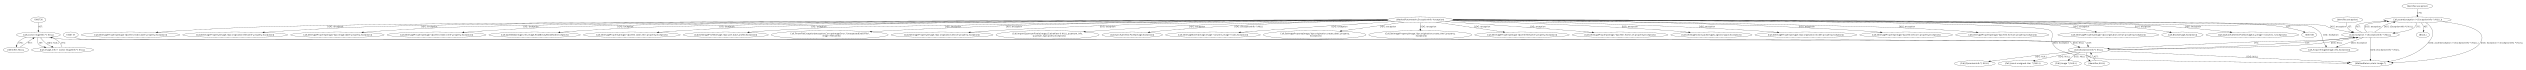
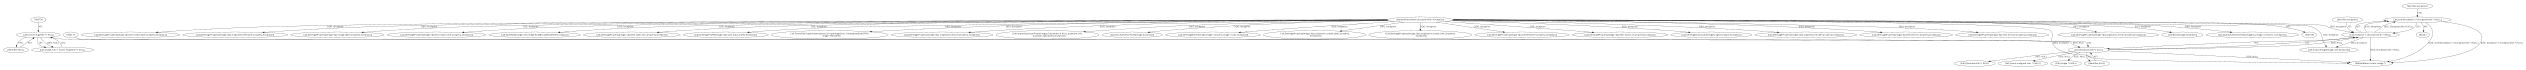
  digraph {
    fontname="Open Sans"
    node [fontname="Open Sans"]
    edge [fontname="Open Sans"]
    n1 [label="(Call,assert(exception != (ExceptionInfo *) NULL))"]
    n2 [label="(Call,exception != (ExceptionInfo *) NULL)"]
    n3 [label="(Block,)"]
    n4 [label="(MethodReturn,static Image *)"]
    n5 [label="(Call,(ExceptionInfo *) NULL)"]
    n6 [label="(Call,AcquireImage(image_info,exception))"]
    n7 [label="(Call,(Image *) NULL)"]
    n8 [label="(Call,(QuantumInfo *) NULL)"]
    n9 [label="(Call,(const unsigned char *) NULL)"]
    n10 [label="(Identifier,NULL)"]
    n11 [label="(MethodParameterIn,ExceptionInfo *exception)"]
    n12 [label="(Call,SetImageProperty(image,\"dpx:file.create_date\",property,exception))"]
    n13 [label="(Call,SetImageProperty(image,\"dpx:origination.filename\",property,exception))"]
    n14 [label="(Call,SetImageProperty(image,\"dpx:image.label\",property,exception))"]
    n15 [label="(Call,SetImageProperty(image,\"dpx:file.create_time\",property,exception))"]
    n16 [label="(Call,OpenBlob(image_info,image,ReadBinaryBlobMode,exception))"]
    n17 [label="(Call,SetImageProperty(image,\"dpx:film.slate_info\",property,exception))"]
    n18 [label="(Call,SetImageProfile(image,\"dpx:user.data\",profile,exception))"]
    n19 [label="(Call,ThrowFileException(exception,CorruptImageError,\"UnexpectedEndOfFile\",\n      image->filename))"]
    n20 [label="(Call,SetImageProperty(image,\"dpx:origination.device\",property,exception))"]
    n21 [label="(Call,ImportQuantumPixels(image,(CacheView *) NULL,quantum_info,\n      quantum_type,pixels,exception))"]
    n22 [label="(Call,SyncAuthenticPixels(image,exception))"]
    n23 [label="(Call,SetImageExtent(image,image->columns,image->rows,exception))"]
    n24 [label="(Call,SetImageProperty(image,\"dpx:origination.create_date\",property,\n    exception))"]
    n25 [label="(Call,SetImageProperty(image,\"dpx:origination.create_time\",property,\n    exception))"]
    n26 [label="(Call,SetImageProperty(image,\"dpx:file.filename\",property,exception))"]
    n27 [label="(Call,SetImageProperty(image,\"dpx:film.frame_id\",property,exception))"]
    n28 [label="(Call,SetImageColorspace(image,LogColorspace,exception))"]
    n29 [label="(Call,SetImageProperty(image,\"dpx:origination.model\",property,exception))"]
    n30 [label="(Call,SetImageProperty(image,\"dpx:file.version\",property,exception))"]
    n31 [label="(Call,SetImageProperty(image,\"dpx:film.format\",property,exception))"]
    n32 [label="(Call,SetImageProperty(image,\"dpx:origination.serial\",property,exception))"]
    n33 [label="(Call,Block(image,exception))"]
    n34 [label="(Call,QueueAuthenticPixels(image,0,y,image->columns,1,exception))"]
    1000108
    n36 [label="(Call,(const ImageInfo *) NULL)"]
    n37 [label="(Identifier,NULL)"]
    n38 [label="(Call,image_info != (const ImageInfo *) NULL)"]
    n39 [label="(Identifier,exception)"]
    n40 [label="(Identifier,exception)"]
    1000157
    n42 [label=1000730]
    n1 -> n2 [label="CFG: "]
    n1 -> n3 [label="AST: "]
    n1 -> n4 [label="DDG: assert(exception != (ExceptionInfo *) NULL)"]
    n1 -> n4 [label="DDG: exception != (ExceptionInfo *) NULL"]
    n2 -> n1 [label="AST: "]
    n2 -> n1 [label="DDG: exception"]
    n2 -> n1 [label="DDG: (ExceptionInfo *) NULL"]
    n2 -> n4 [label="DDG: (ExceptionInfo *) NULL"]
    n2 -> n5 [label="CFG: "]
    n2 -> n6 [label="DDG: exception"]
    n5 -> n2 [label="AST: "]
    n5 -> n2 [label="DDG: NULL"]
    n5 -> n4 [label="DDG: NULL"]
    n5 -> n7 [label="DDG: NULL"]
    n5 -> n8 [label="DDG: NULL"]
    n5 -> n9 [label="DDG: NULL"]
    n5 -> n10 [label="CFG: "]
    n10 -> n5 [label="AST: "]
    n11 -> n2 [label="DDG: exception"]
    n11 -> n4 [label="DDG: exception"]
    n11 -> n6 [label="DDG: exception"]
    n11 -> n12 [label="DDG: exception"]
    n11 -> n13 [label="DDG: exception"]
    n11 -> n14 [label="DDG: exception"]
    n11 -> n15 [label="DDG: exception"]
    n11 -> n16 [label="DDG: exception"]
    n11 -> n17 [label="DDG: exception"]
    n11 -> n18 [label="DDG: exception"]
    n11 -> n19 [label="DDG: exception"]
    n11 -> n20 [label="DDG: exception"]
    n11 -> n21 [label="DDG: exception"]
-   n11 -> n22 [label="DDG: (ExceptionInfo *) NULL"]
+   n11 -> n22 [label="DDG: exception"]
    n11 -> n23 [label="DDG: exception"]
    n11 -> n24 [label="DDG: exception"]
    n11 -> n25 [label="DDG: exception"]
    n11 -> n26 [label="DDG: exception"]
    n11 -> n27 [label="DDG: exception"]
    n11 -> n28 [label="DDG: exception"]
    n11 -> n29 [label="DDG: exception"]
    n11 -> n30 [label="DDG: exception"]
    n11 -> n31 [label="DDG: exception"]
    n11 -> n32 [label="DDG: exception"]
    n11 -> n33 [label="DDG: exception"]
    n11 -> n34 [label="DDG: exception"]
    n11 -> 1000108 [label="AST: "]
    n36 -> n5 [label="DDG: NULL"]
    n36 -> n37 [label="CFG: "]
    n36 -> n38 [label="AST: "]
    n36 -> n38 [label="DDG: NULL"]
    n37 -> n36 [label="AST: "]
    n38 -> n36 [label="CFG: "]
    n39 -> n2 [label="AST: "]
    n40 -> n1 [label="CFG: "]
    1000157 -> n5 [label="AST: "]
    n42 -> n36 [label="AST: "]
  }
